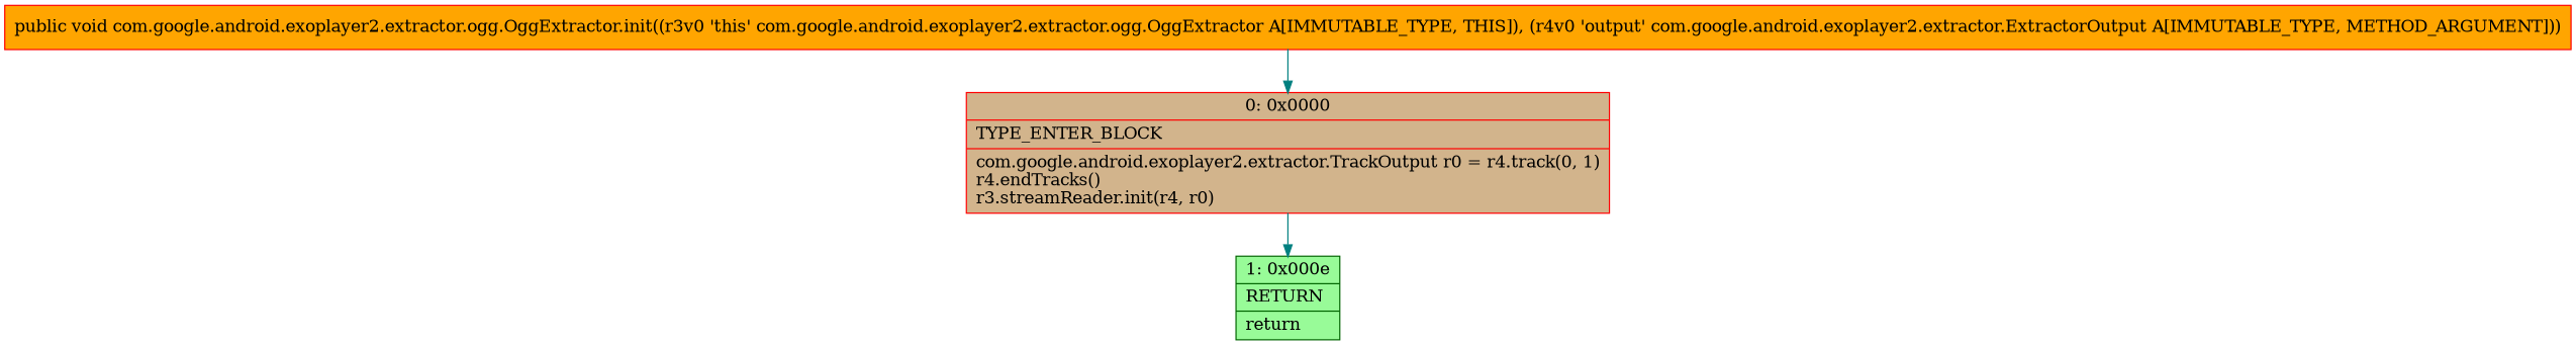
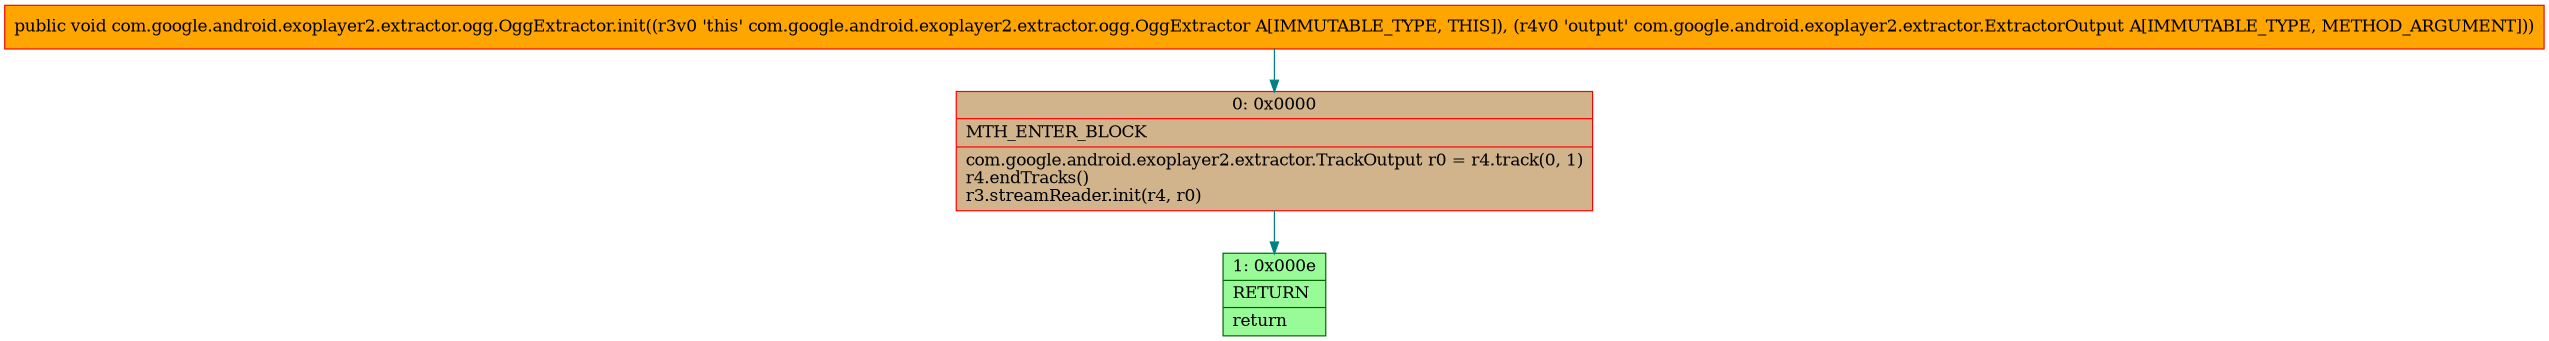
  digraph {
    node [shape=record style=filled color=red]
    edge [color=teal]
-   n1 [label="{0\:\ 0x0000|TYPE_ENTER_BLOCK\l|com.google.android.exoplayer2.extractor.TrackOutput r0 = r4.track(0, 1)\lr4.endTracks()\lr3.streamReader.init(r4, r0)\l}" fillcolor=tan]
+   n1 [label="{0\:\ 0x0000|MTH_ENTER_BLOCK\l|com.google.android.exoplayer2.extractor.TrackOutput r0 = r4.track(0, 1)\lr4.endTracks()\lr3.streamReader.init(r4, r0)\l}" fillcolor=tan]
    n2 [label="{1\:\ 0x000e|RETURN\l|return\l}" fillcolor=palegreen color=darkgreen]
    n3 [label="{public void com.google.android.exoplayer2.extractor.ogg.OggExtractor.init((r3v0 'this' com.google.android.exoplayer2.extractor.ogg.OggExtractor A[IMMUTABLE_TYPE, THIS]), (r4v0 'output' com.google.android.exoplayer2.extractor.ExtractorOutput A[IMMUTABLE_TYPE, METHOD_ARGUMENT])) }" fillcolor=orange]
    n1 -> n2
    n3 -> n1
  }
